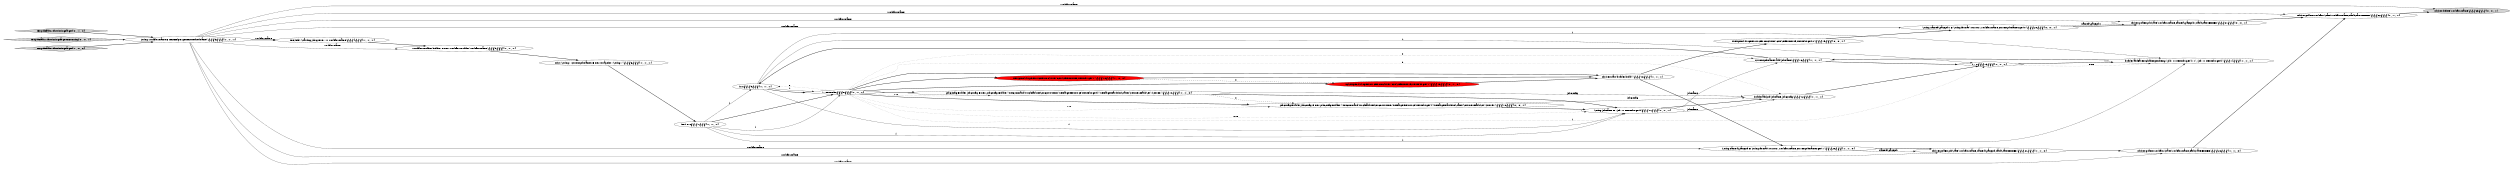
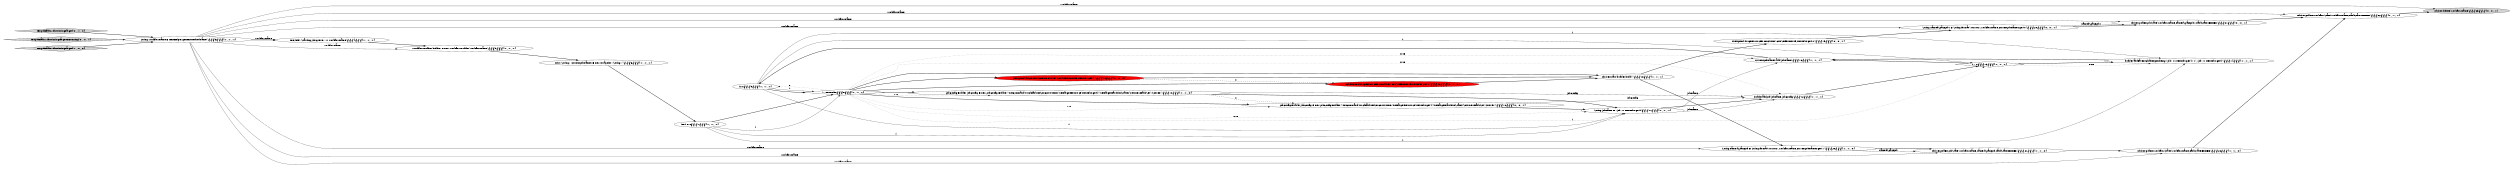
  digraph {
    rankdir=LR
    node [fillcolor=white shape=ellipse style=filled]
    edge [style=bold]
    n1 [label="String workflowName = TestHelper.getTestMethodName()@@@3@@@['1', '1', '1']"]
    n2 [label="String namedSpaceJob = String.format(\"%s_%s\",workflowName,currentJobNames.get(1))@@@20@@@['1', '1', '0']"]
    n3 [label="_driver.pollForJobState(workflowName,namedSpaceJob,TaskState.FAILED)@@@21@@@['1', '1', '0']"]
    n4 [fillcolor=lightgray label="_driver.delete(workflowName)@@@23@@@['0', '0', '1']"]
    n5 [label="_driver.pollForJobState(workflowName,namedSpaceJob1,TaskState.FAILED)@@@21@@@['0', '0', '1']"]
    n6 [label="Workflow.Builder builder = new Workflow.Builder(workflowName)@@@5@@@['1', '1', '1']"]
    n7 [label="_driver.pollForWorkflowState(workflowName,TaskState.FAILED)@@@22@@@['1', '1', '1']"]
    n8 [label="_driver.pollForWorkflowState(workflowName,TaskState.FAILED)@@@22@@@['1', '1', '0']"]
    n9 [label="LOG.info(\"Starting job-queue: \" + workflowName)@@@4@@@['1', '1', '1']"]
    n10 [label="String namedSpaceJob1 = String.format(\"%s_%s\",workflowName,currentJobNames.get(0))@@@20@@@['0', '0', '1']"]
    n11 [label="List<String> currentJobNames = new ArrayList<String>()@@@6@@@['1', '1', '1']"]
    n12 [label="int i = 0@@@7@@@['1', '1', '1']"]
    n13 [label="i++@@@9@@@['1', '1', '1']"]
    n14 [label="String jobName = \"job\" + _testDbs.get(i)@@@11@@@['1', '1', '1']"]
    n15 [label="builder.addParentChildDependency(\"job\" + _testDbs.get(i - 1),\"job\" + _testDbs.get(i))@@@14@@@['1', '1', '1']"]
    n16 [label="i < _numDbs@@@8@@@['1', '1', '1']" shape=diamond]
    n17 [label="i > 0@@@13@@@['1', '1', '1']" shape=diamond]
    n18 [label="currentJobNames.add(jobName)@@@16@@@['1', '1', '1']"]
    n19 [label="builder.addJob(jobName,jobConfig)@@@12@@@['1', '1', '1']"]
    n20 [fillcolor=red label="_gSetupTool.dropResourceFromCluster(CLUSTER_NAME,_testDbs.get(1))@@@18@@@['0', '1', '0']"]
    n21 [label="_driver.start(builder.build())@@@18@@@['1', '1', '1']"]
    n22 [label="JobConfig.Builder jobConfig = new JobConfig.Builder().setCommand(MockTask.TASK_COMMAND).setTargetResource(_testDbs.get(i)).setTargetPartitionStates(Sets.newHashSet(\"SLAVE\"))@@@10@@@['0', '0', '1']"]
    n23 [label="JobConfig.Builder jobConfig = new JobConfig.Builder().setCommand(MockTask.TASK_COMMAND).setTargetResource(_testDbs.get(i)).setTargetPartitionStates(Sets.newHashSet(\"SLAVE\"))@@@10@@@['1', '1', '0']"]
    n24 [fillcolor=red label="_setupTool.dropResourceFromCluster(CLUSTER_NAME,_testDbs.get(1))@@@18@@@['1', '0', '0']"]
    n25 [label="_setupTool.dropResourceFromCluster(CLUSTER_NAME,_testDbs.get(0))@@@19@@@['0', '0', '1']"]
    n26 [fillcolor=lightgray label="testJobFailsWithMissingTarget['0', '1', '0']" shape=diamond]
    n27 [fillcolor=lightgray label="testJobFailsWithMissingTargetInRunning['0', '0', '1']" shape=diamond]
    n28 [fillcolor=lightgray label="testJobFailsWithMissingTarget['1', '0', '0']" shape=diamond]
    n1 -> n2 [label=workflowName style=solid]
    n1 -> n3 [label=workflowName style=solid]
    n1 -> n4 [label=workflowName style=solid]
    n1 -> n5 [label=workflowName style=solid]
    n1 -> n6 [label=workflowName style=solid]
    n1 -> n7 [label=workflowName style=solid]
    n1 -> n8 [label=workflowName style=solid]
    n1 -> n9 [label=workflowName style=solid]
    n1 -> n9
    n1 -> n10 [label=workflowName style=solid]
    n2 -> n3
    n2 -> n3 [label=namedSpaceJob style=solid]
    n3 -> n8
    n5 -> n7
    n6 -> n11
    n7 -> n4
    n8 -> n7
    n9 -> n6
    n10 -> n5 [label=namedSpaceJob1 style=solid]
    n10 -> n5
    n11 -> n12
-   n12 -> n13 [label=i style=solid]
    n12 -> n14 [label=i style=solid]
    n12 -> n15 [label=i style=solid]
    n12 -> n16 [label=i style=solid]
    n12 -> n16
    n13 -> n14 [label=i style=solid]
    n13 -> n15 [label=i style=solid]
    n13 -> n16 [label=i style=solid]
    n13 -> n16
    n13 -> n17 [label=i style=solid]
    n14 -> n18 [label=jobName style=solid]
    n14 -> n19 [label=jobName style=solid]
    n14 -> n19
    n15 -> n18
    n16 -> n13 [label=0 style=dotted]
    n16 -> n14 [label=true style=dotted]
    n16 -> n17 [label=i style=dotted]
-   n16 -> n18 [label=0 style=dotted]
-   n16 -> n19 [label=0 style=dotted]
+   n16 -> n18 [label=true style=dotted]
+   n16 -> n19 [label=true style=dotted]
    n16 -> n20
    n16 -> n21
    n16 -> n22
    n16 -> n22 [label=true style=dotted]
    n16 -> n23
    n16 -> n23 [label=true style=dotted]
    n16 -> n24
    n17 -> n15
    n17 -> n15 [label=true style=dotted]
-   n18 -> n17
+   n17 -> n18
    n18 -> n13
    n19 -> n17
    n20 -> n21
    n21 -> n2
    n21 -> n25
    n22 -> n14
    n22 -> n19 [label=jobConfig style=solid]
    n23 -> n14
    n23 -> n19 [label=jobConfig style=solid]
    n23 -> n22 [label=0 style=dashed]
    n24 -> n20 [label=0 style=dashed]
    n24 -> n21
    n25 -> n10
    n26 -> n1
    n27 -> n1
    n28 -> n1
  }
